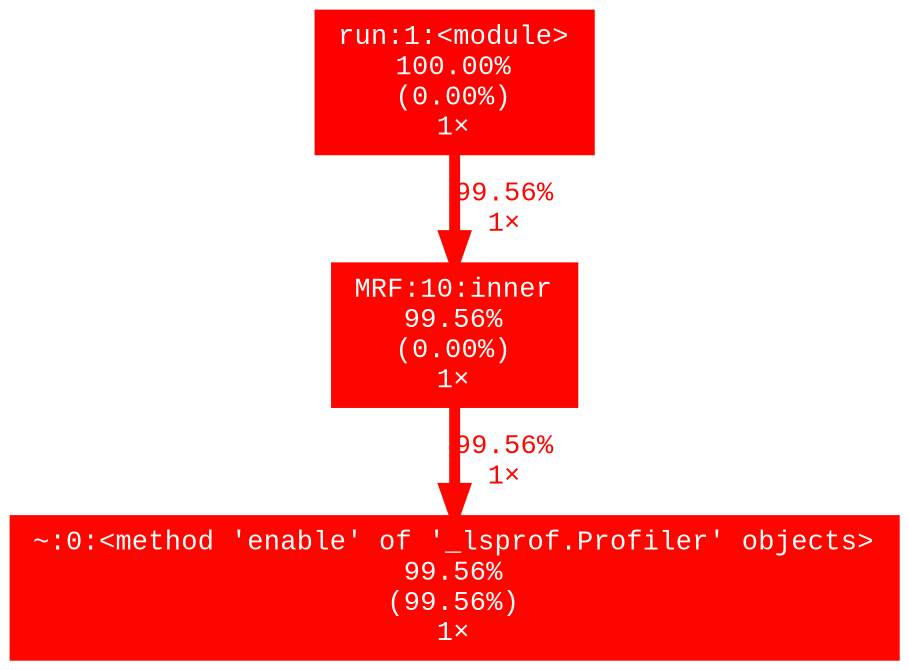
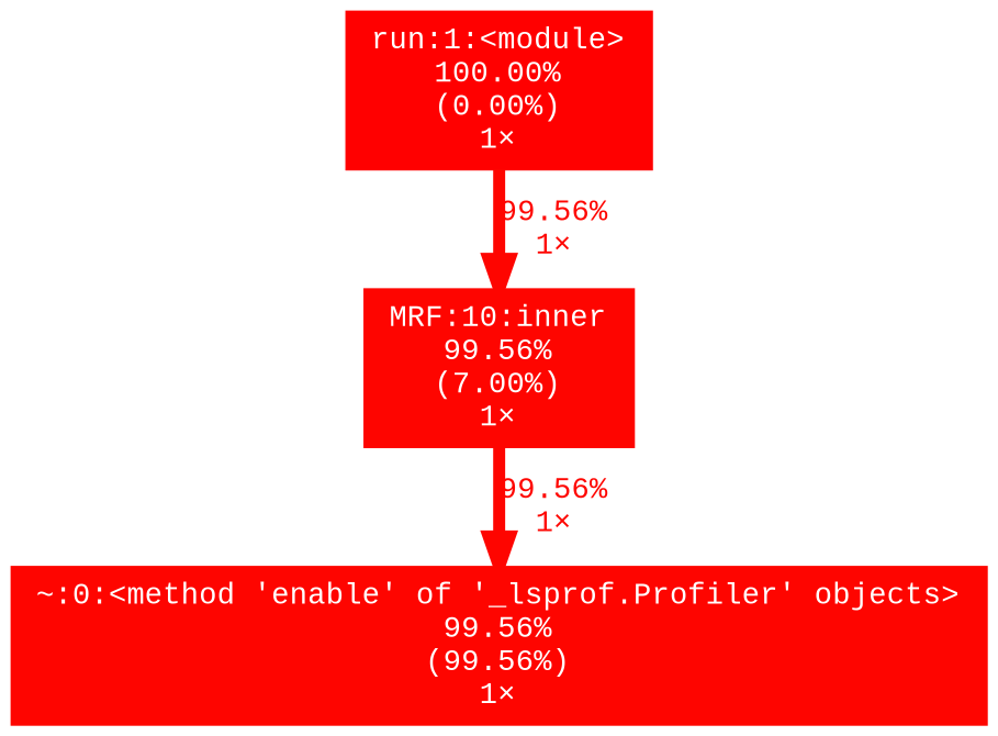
  digraph {
    fontname="Liberation Mono"
    nodesep=0.125
    ranksep=0.25
    node [color="#fe0500" fontcolor="#ffffff" fontname="Liberation Mono" fontsize=10.00 shape=box style=filled]
    edge [arrowsize=1.00 color="#fe0500" fontcolor="#fe0500" fontname="Liberation Mono" fontsize=10.00 labeldistance=3.98 penwidth=3.98]
    n1 [color="#ff0000" height=0 label="run:1:<module>\n100.00%\n(0.00%)\n1×" width=0]
-   n2 [height=0 label="MRF:10:inner\n99.56%\n(0.00%)\n1×" width=0]
+   n2 [height=0 label="MRF:10:inner\n99.56%\n(7.00%)\n1×" width=0]
    n3 [height=0 label="~:0:<method 'enable' of '_lsprof.Profiler' objects>\n99.56%\n(99.56%)\n1×" width=0]
    n1 -> n2 [label="99.56%\n1×"]
    n2 -> n3 [label="99.56%\n1×"]
  }
